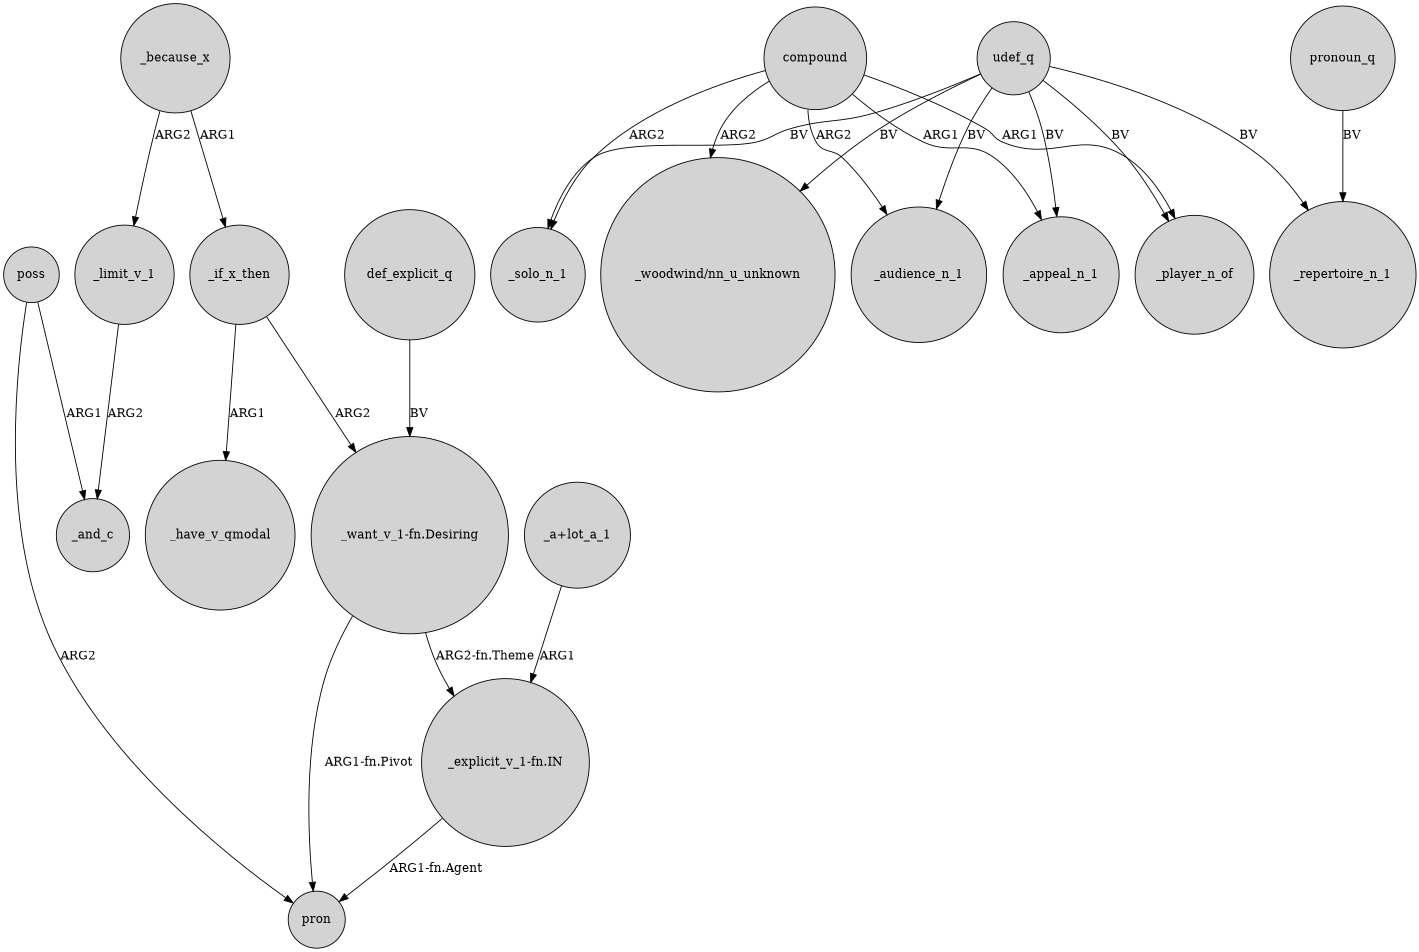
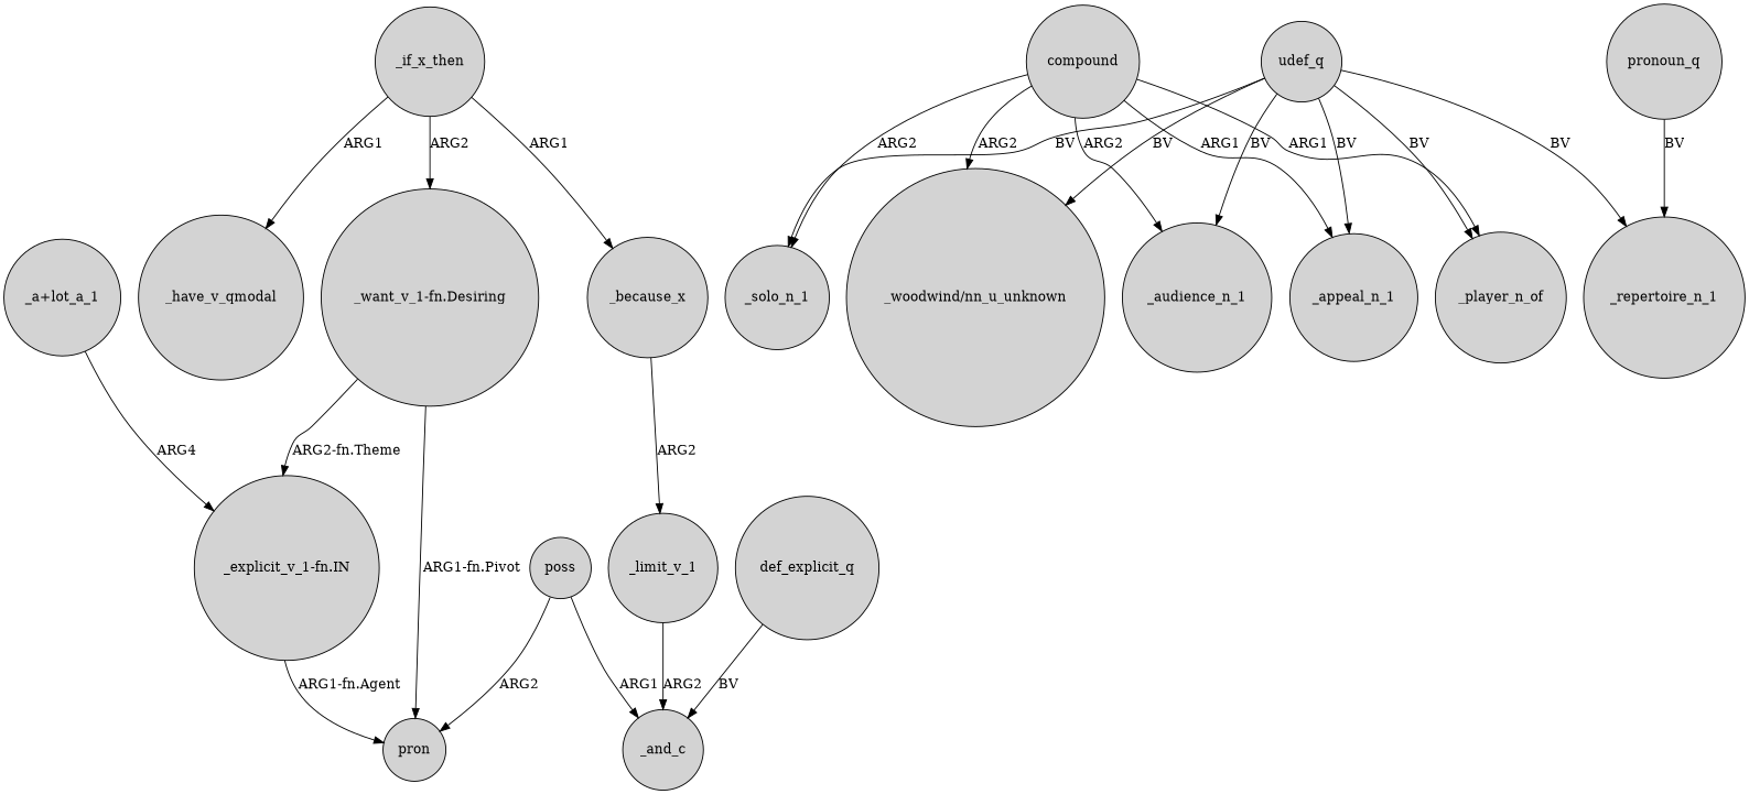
  digraph {
    node [shape=circle style=filled]
    _limit_v_1
    _and_c
    n3 [label="_explicit_v_1-fn.IN"]
    "_want_v_1-fn.Desiring"
    pron
    _if_x_then
    _have_v_qmodal
    "_a+lot_a_1"
    udef_q
    _audience_n_1
    _solo_n_1
    "_woodwind/nn_u_unknown"
    _player_n_of
    _appeal_n_1
    _repertoire_n_1
    compound
    poss
    def_explicit_q
    _because_x
    pronoun_q
    _limit_v_1 -> _and_c [label=ARG2]
    n3 -> pron [label="ARG1-fn.Agent"]
    "_want_v_1-fn.Desiring" -> n3 [label="ARG2-fn.Theme"]
    "_want_v_1-fn.Desiring" -> pron [label="ARG1-fn.Pivot"]
    _if_x_then -> "_want_v_1-fn.Desiring" [label=ARG2]
    _if_x_then -> _have_v_qmodal [label=ARG1]
-   "_a+lot_a_1" -> n3 [label=ARG1]
+   "_a+lot_a_1" -> n3 [label=ARG4]
    udef_q -> _audience_n_1 [label=BV]
    udef_q -> _solo_n_1 [label=BV]
    udef_q -> "_woodwind/nn_u_unknown" [label=BV]
    udef_q -> _player_n_of [label=BV]
    udef_q -> _appeal_n_1 [label=BV]
    udef_q -> _repertoire_n_1 [label=BV]
    compound -> _audience_n_1 [label=ARG2]
    compound -> _solo_n_1 [label=ARG2]
    compound -> "_woodwind/nn_u_unknown" [label=ARG2]
    compound -> _player_n_of [label=ARG1]
    compound -> _appeal_n_1 [label=ARG1]
    poss -> _and_c [label=ARG1]
    poss -> pron [label=ARG2]
-   def_explicit_q -> "_want_v_1-fn.Desiring" [label=BV]
+   def_explicit_q -> _and_c [label=BV]
    _because_x -> _limit_v_1 [label=ARG2]
-   _because_x -> _if_x_then [label=ARG1]
+   _if_x_then -> _because_x [label=ARG1]
    pronoun_q -> _repertoire_n_1 [label=BV]
  }
